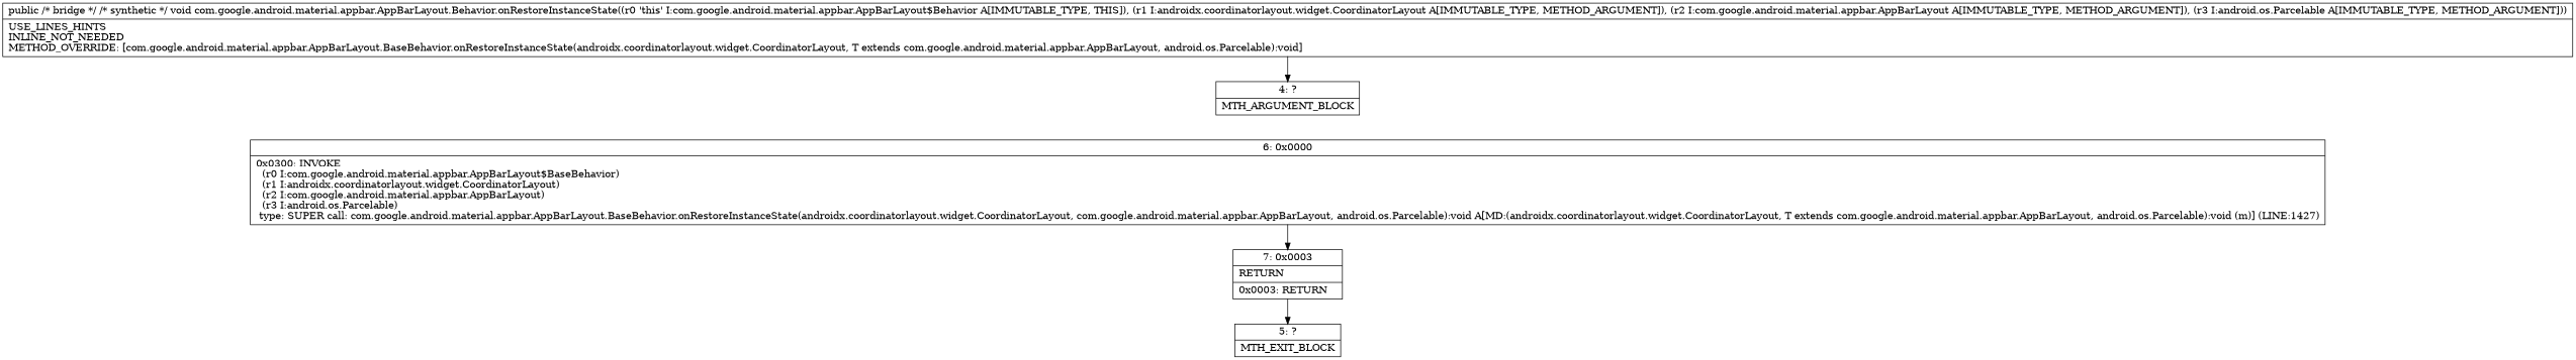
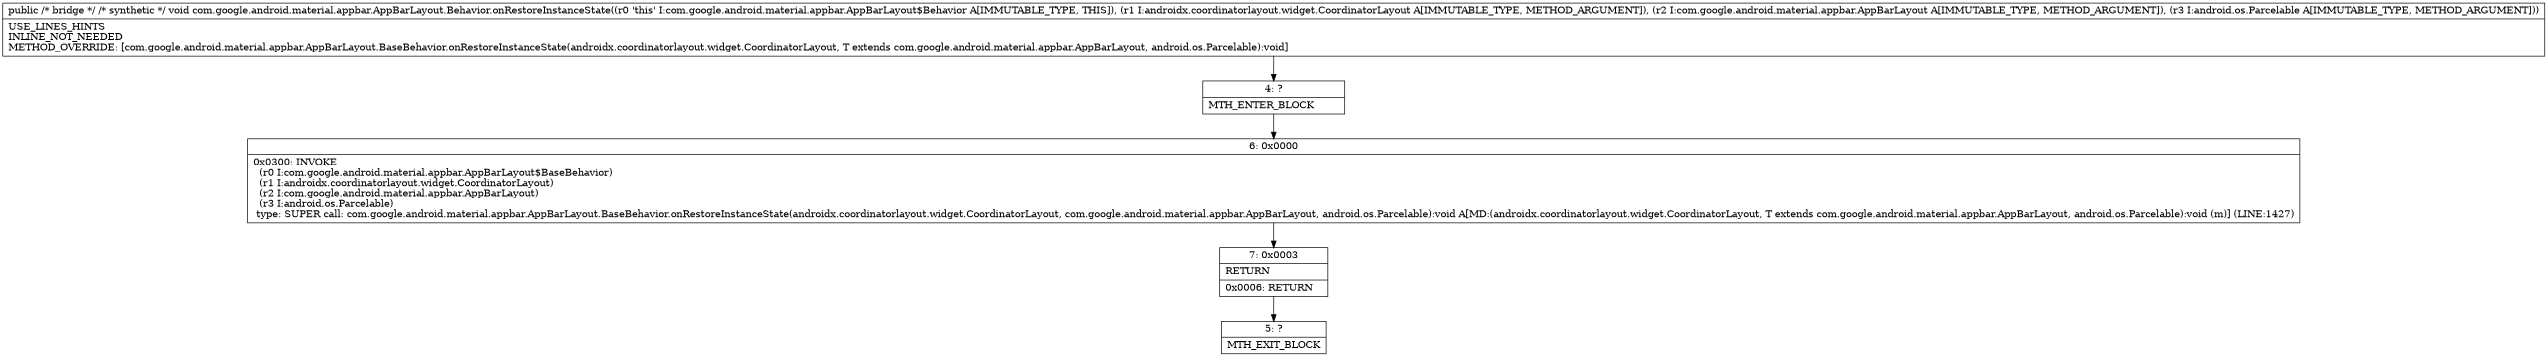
  digraph {
    node [shape=record]
-   n1 [label="{4\:\ ?|MTH_ARGUMENT_BLOCK\l}"]
+   n1 [label="{4\:\ ?|MTH_ENTER_BLOCK\l}"]
    n2 [label="{6\:\ 0x0000|0x0300: INVOKE  \l  (r0 I:com.google.android.material.appbar.AppBarLayout$BaseBehavior)\l  (r1 I:androidx.coordinatorlayout.widget.CoordinatorLayout)\l  (r2 I:com.google.android.material.appbar.AppBarLayout)\l  (r3 I:android.os.Parcelable)\l type: SUPER call: com.google.android.material.appbar.AppBarLayout.BaseBehavior.onRestoreInstanceState(androidx.coordinatorlayout.widget.CoordinatorLayout, com.google.android.material.appbar.AppBarLayout, android.os.Parcelable):void A[MD:(androidx.coordinatorlayout.widget.CoordinatorLayout, T extends com.google.android.material.appbar.AppBarLayout, android.os.Parcelable):void (m)] (LINE:1427)\l}"]
-   n3 [label="{7\:\ 0x0003|RETURN\l|0x0003: RETURN   \l}"]
+   n3 [label="{7\:\ 0x0003|RETURN\l|0x0006: RETURN   \l}"]
    n4 [label="{5\:\ ?|MTH_EXIT_BLOCK\l}"]
    n5 [label="{public \/* bridge *\/ \/* synthetic *\/ void com.google.android.material.appbar.AppBarLayout.Behavior.onRestoreInstanceState((r0 'this' I:com.google.android.material.appbar.AppBarLayout$Behavior A[IMMUTABLE_TYPE, THIS]), (r1 I:androidx.coordinatorlayout.widget.CoordinatorLayout A[IMMUTABLE_TYPE, METHOD_ARGUMENT]), (r2 I:com.google.android.material.appbar.AppBarLayout A[IMMUTABLE_TYPE, METHOD_ARGUMENT]), (r3 I:android.os.Parcelable A[IMMUTABLE_TYPE, METHOD_ARGUMENT]))  | USE_LINES_HINTS\lINLINE_NOT_NEEDED\lMETHOD_OVERRIDE: [com.google.android.material.appbar.AppBarLayout.BaseBehavior.onRestoreInstanceState(androidx.coordinatorlayout.widget.CoordinatorLayout, T extends com.google.android.material.appbar.AppBarLayout, android.os.Parcelable):void]\l}"]
+   n1 -> n2
    n2 -> n3
    n3 -> n4
    n5 -> n1
  }
